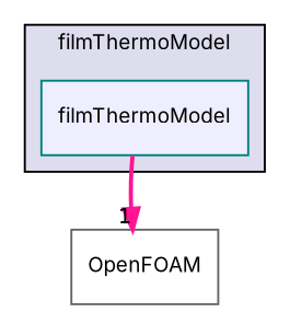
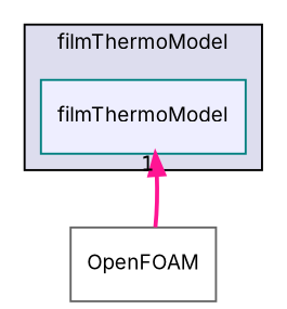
  digraph {
    compound=true
    fontname=Inter
    node [fontname=Inter fontsize=10 shape=box]
    n1 [fillcolor="#eeeeff" label=filmThermoModel pencolor=black style=filled color=teal]
    n2 [color=gray40 label=OpenFOAM]
    subgraph cluster_1 {
      bgcolor="#ddddee"
      fontsize=10
      label=filmThermoModel
      pencolor=black
      n1
    }
-   n1 -> n2 [headlabel=1 labeldistance=1.5 labelfontname=Helvetica labelfontsize=10 color=deeppink style=bold arrowhead=normal fontname=Inter]
+   n2 -> n1 [headlabel=1 labeldistance=1.5 labelfontname=Helvetica labelfontsize=10 color=deeppink style=bold arrowhead=normal fontname=Inter]
  }
